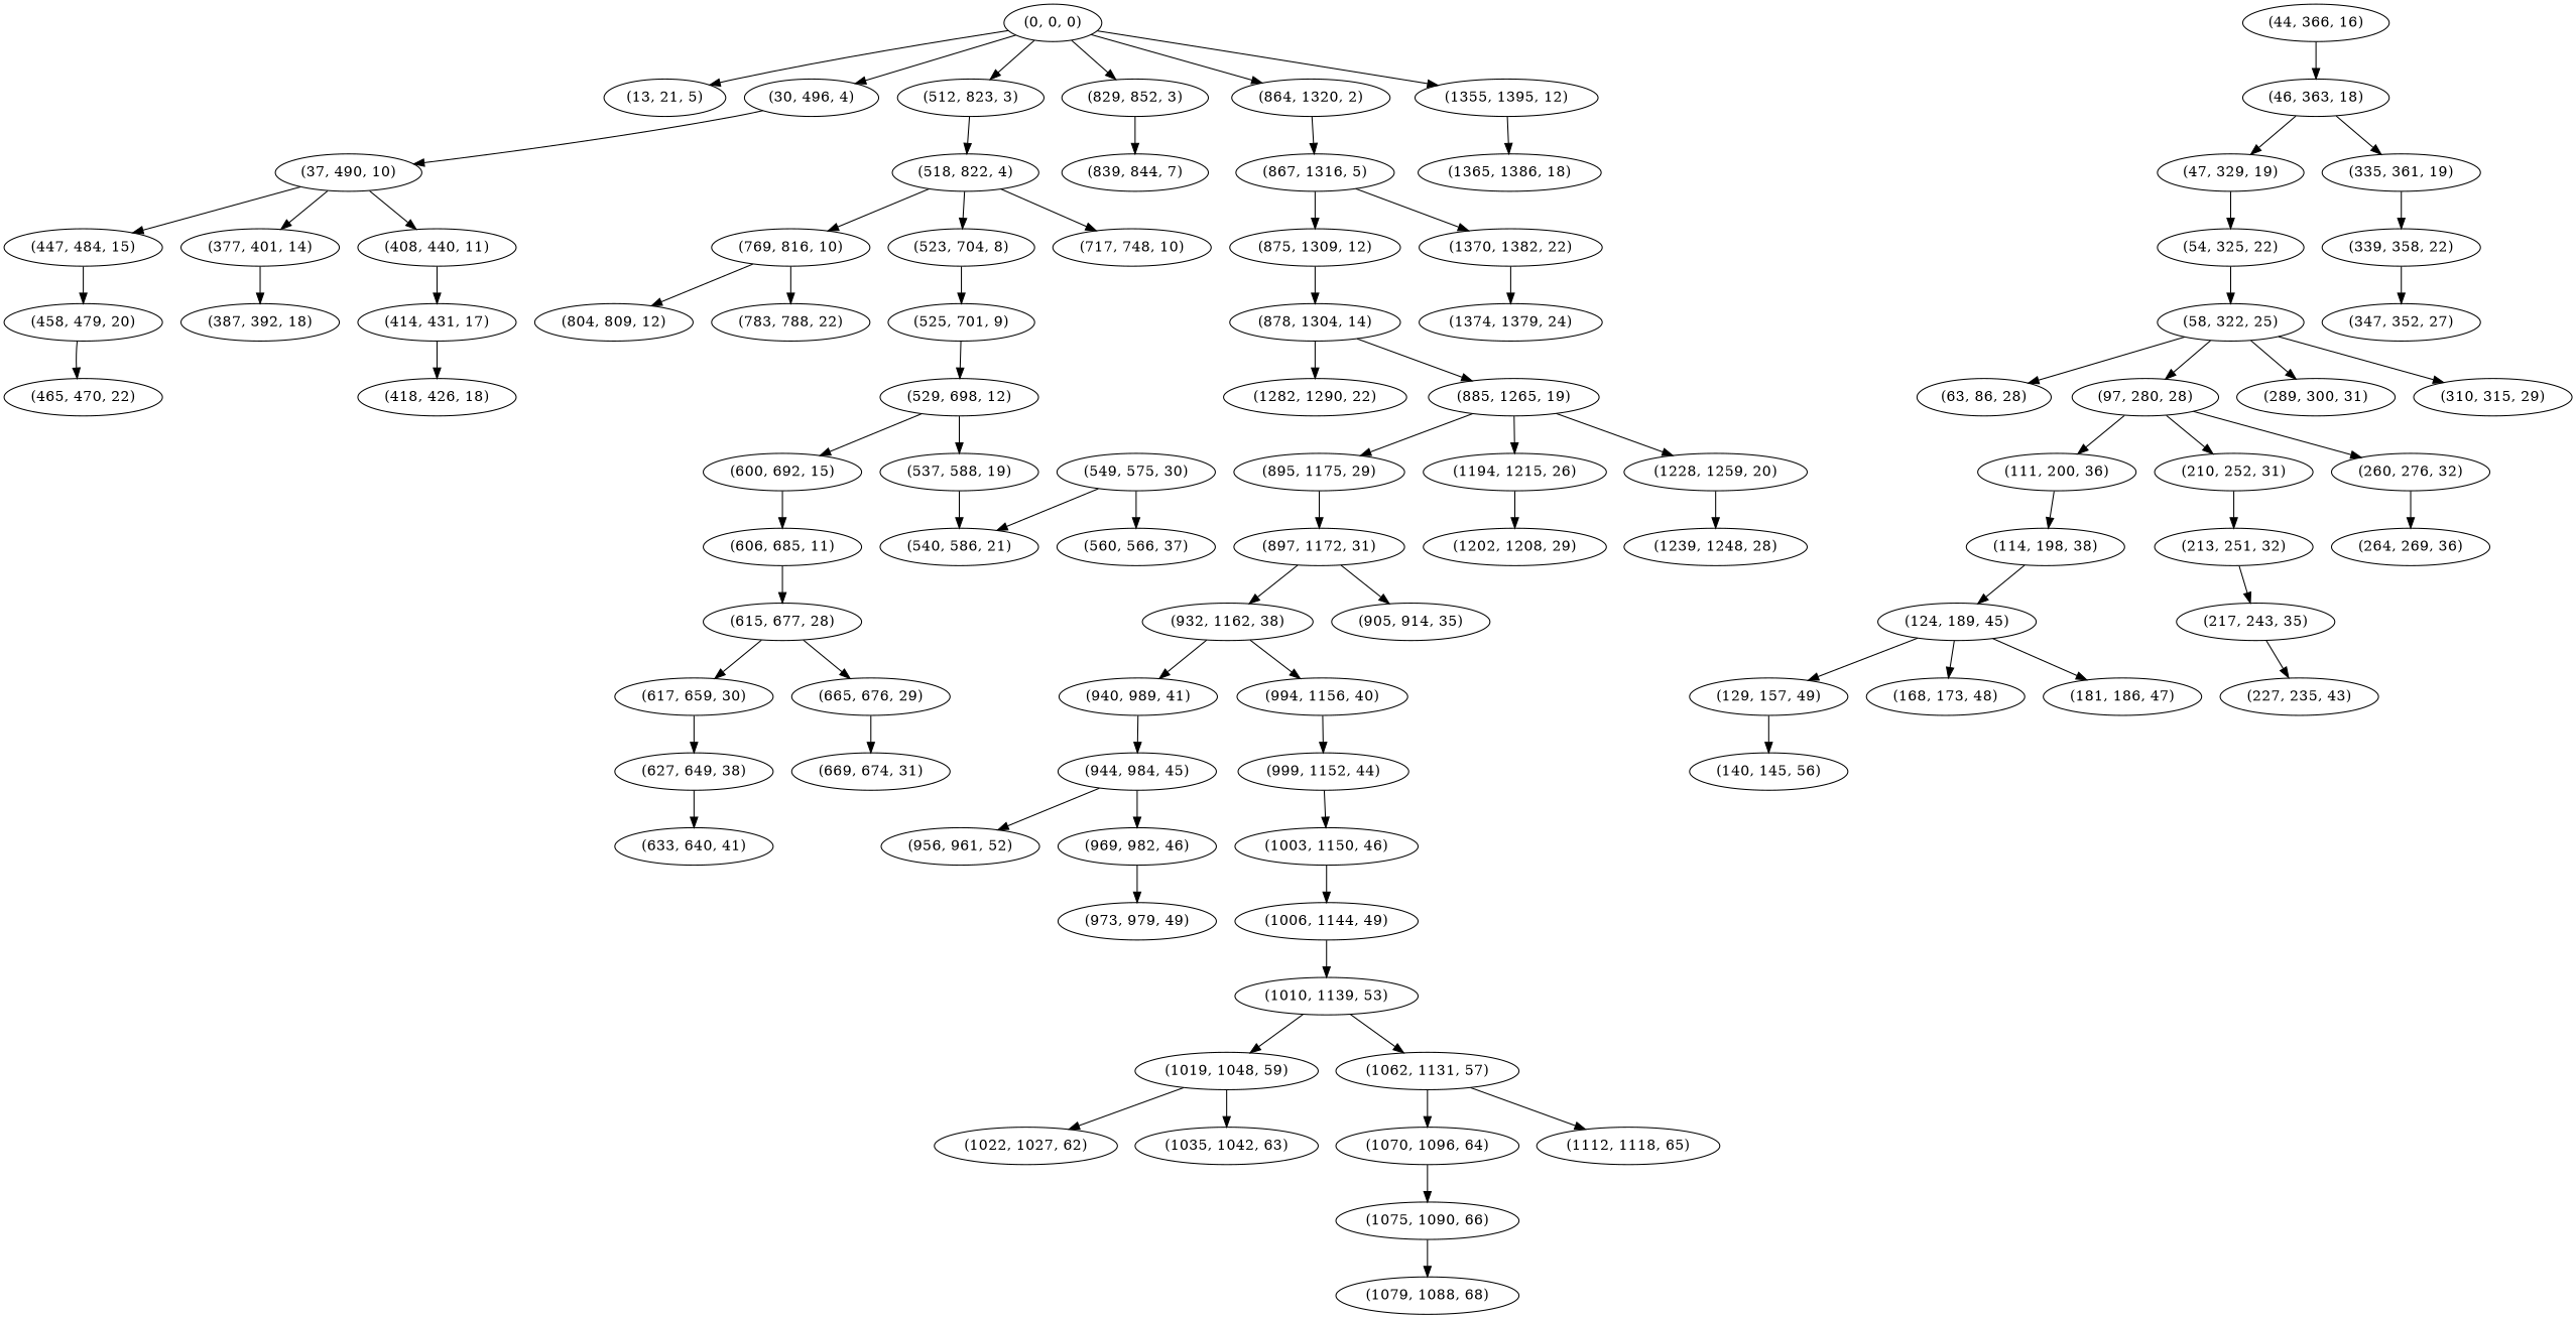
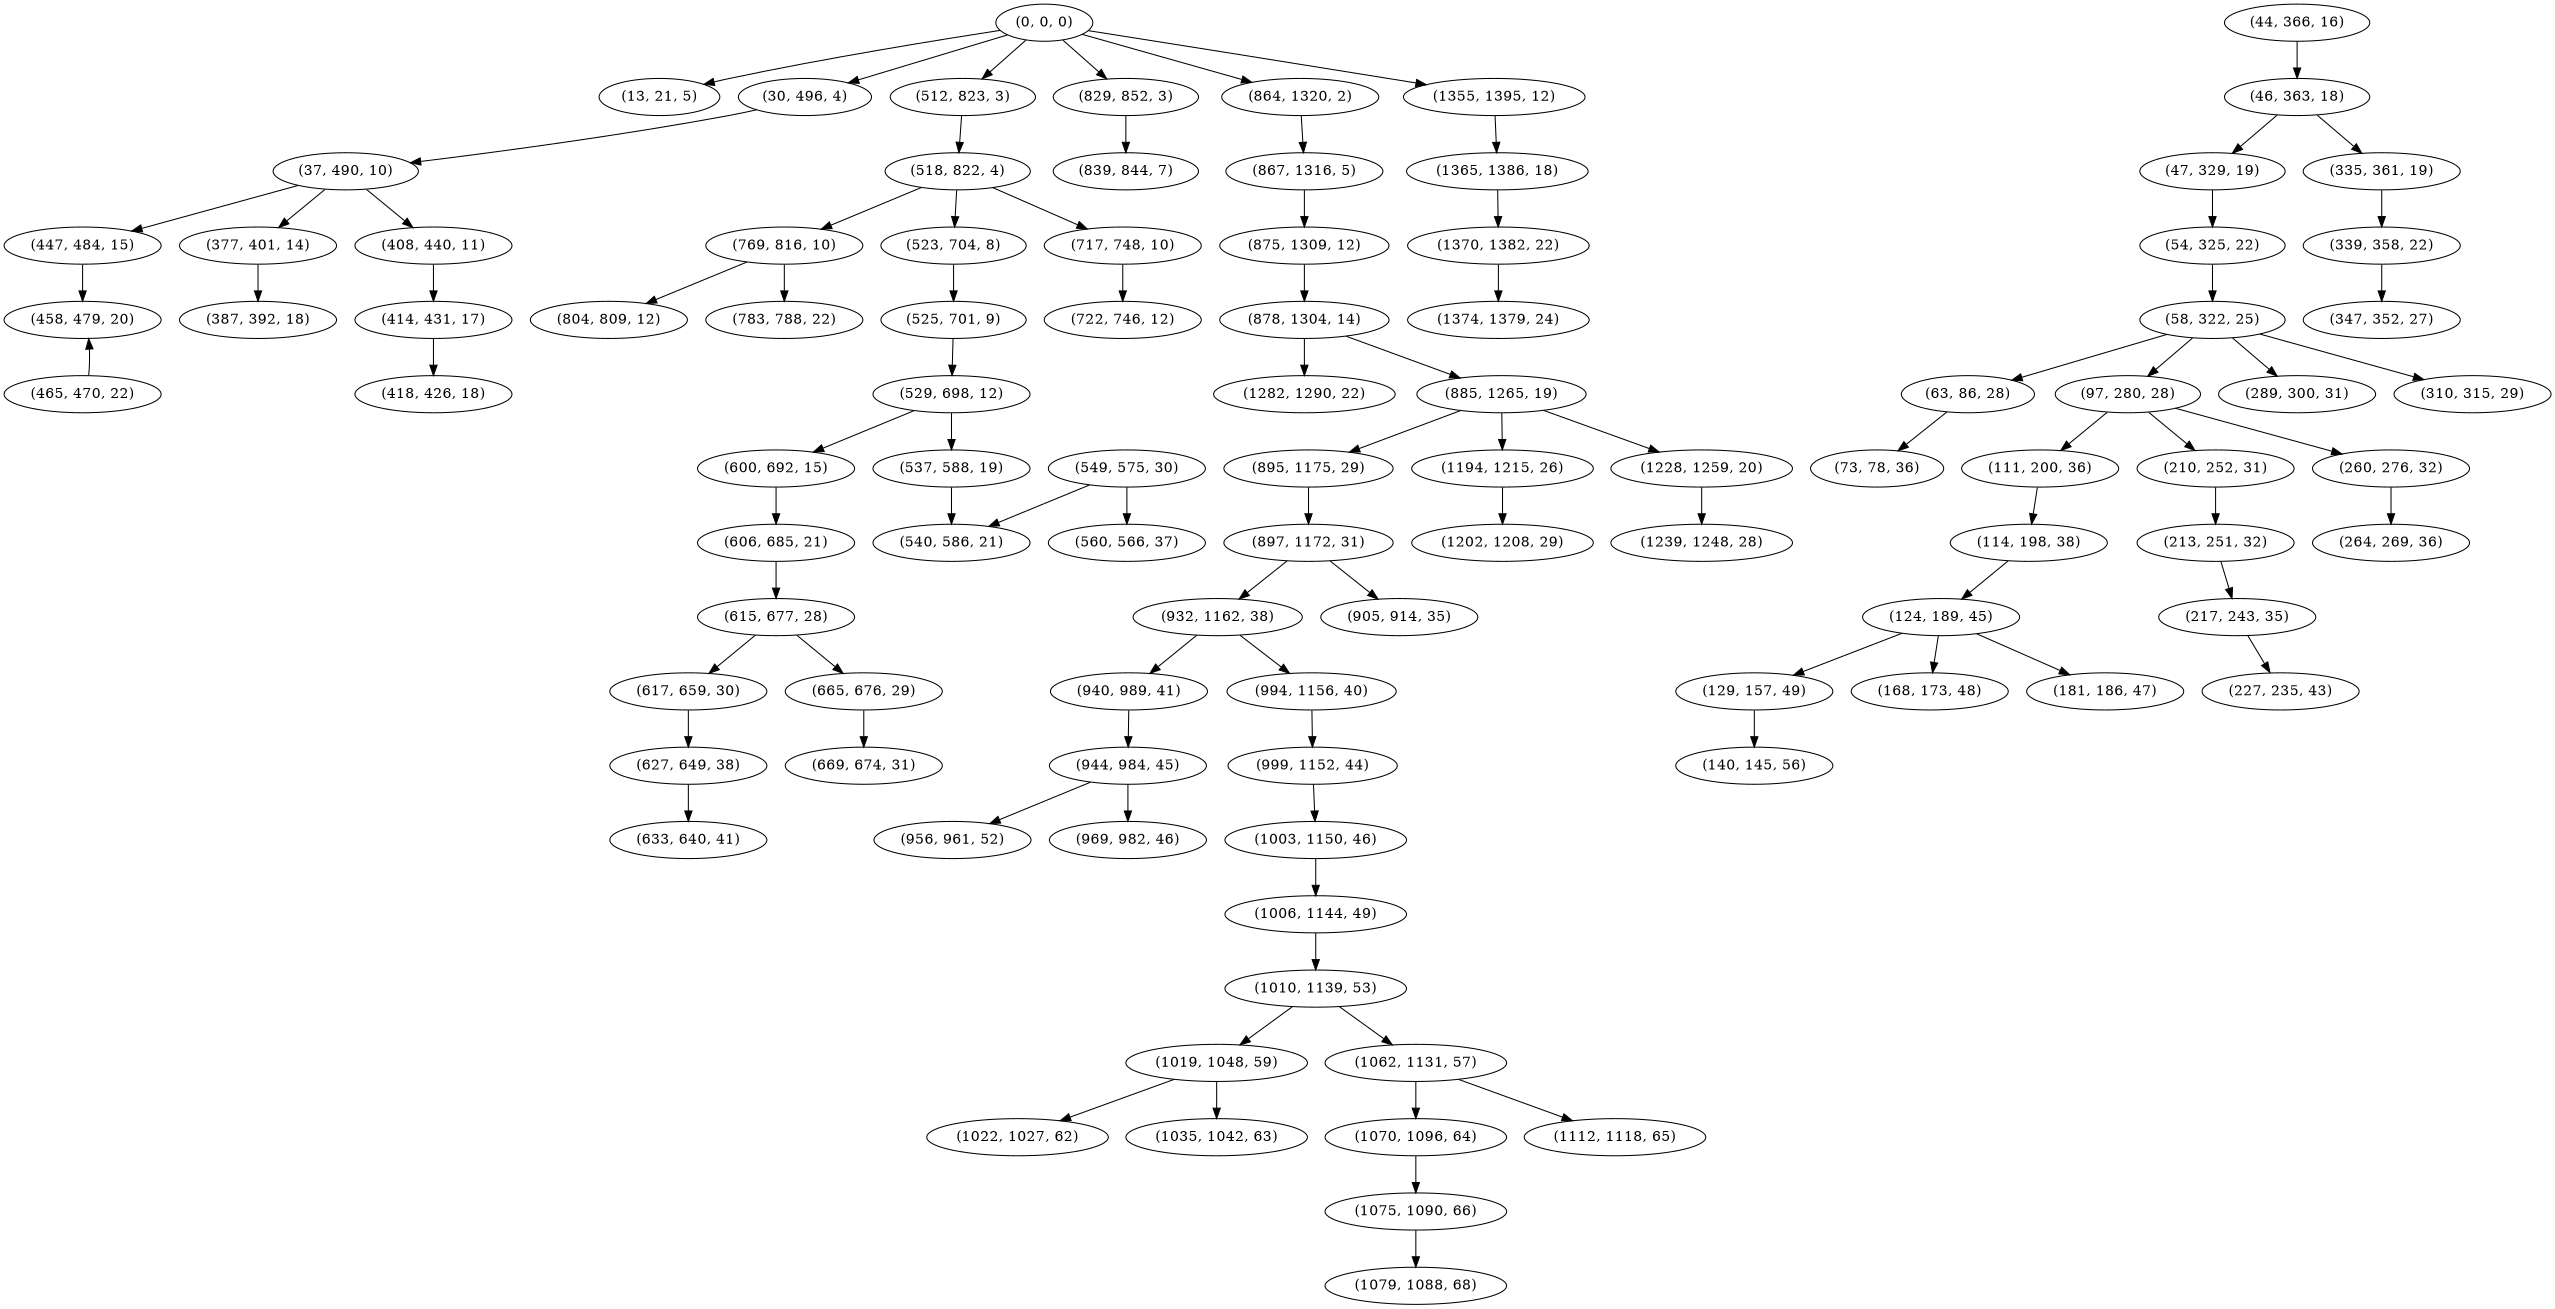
  digraph {
    "(0, 0, 0)"
    "(13, 21, 5)"
    "(30, 496, 4)"
    "(512, 823, 3)"
    "(829, 852, 3)"
    "(864, 1320, 2)"
    "(1355, 1395, 12)"
    "(37, 490, 10)"
    "(518, 822, 4)"
    "(839, 844, 7)"
    "(867, 1316, 5)"
    "(1365, 1386, 18)"
    "(377, 401, 14)"
    "(408, 440, 11)"
    "(447, 484, 15)"
    "(44, 366, 16)"
    "(46, 363, 18)"
    "(387, 392, 18)"
    "(414, 431, 17)"
    "(458, 479, 20)"
    "(47, 329, 19)"
    "(335, 361, 19)"
    "(54, 325, 22)"
    "(339, 358, 22)"
    "(58, 322, 25)"
    "(63, 86, 28)"
    "(97, 280, 28)"
    "(289, 300, 31)"
    "(310, 315, 29)"
+   "(73, 78, 36)"
    "(111, 200, 36)"
    "(210, 252, 31)"
    "(260, 276, 32)"
    "(114, 198, 38)"
    "(213, 251, 32)"
    "(264, 269, 36)"
    "(124, 189, 45)"
    "(129, 157, 49)"
    "(168, 173, 48)"
    "(181, 186, 47)"
    "(140, 145, 56)"
    "(217, 243, 35)"
    "(227, 235, 43)"
    "(347, 352, 27)"
    "(418, 426, 18)"
    "(465, 470, 22)"
    "(523, 704, 8)"
    "(717, 748, 10)"
    "(769, 816, 10)"
    "(525, 701, 9)"
+   "(722, 746, 12)"
    "(783, 788, 22)"
    "(804, 809, 12)"
    "(529, 698, 12)"
    "(537, 588, 19)"
    "(600, 692, 15)"
    "(540, 586, 21)"
-   "(606, 685, 21)" [label="(606, 685, 11)"]
+   "(606, 685, 21)"
    "(549, 575, 30)"
    "(560, 566, 37)"
    "(615, 677, 28)"
    "(617, 659, 30)"
    "(665, 676, 29)"
    "(627, 649, 38)"
    "(669, 674, 31)"
    "(633, 640, 41)"
    "(875, 1309, 12)"
    "(878, 1304, 14)"
    "(885, 1265, 19)"
    "(1282, 1290, 22)"
    "(895, 1175, 29)"
    "(1194, 1215, 26)"
    "(1228, 1259, 20)"
    "(897, 1172, 31)"
    "(1202, 1208, 29)"
    "(1239, 1248, 28)"
    "(905, 914, 35)"
    "(932, 1162, 38)"
    "(940, 989, 41)"
    "(994, 1156, 40)"
    "(944, 984, 45)"
    "(999, 1152, 44)"
    "(956, 961, 52)"
    n84 [label="(969, 982, 46)"]
-   "(973, 979, 49)"
    "(1003, 1150, 46)"
    "(1006, 1144, 49)"
    "(1010, 1139, 53)"
    "(1019, 1048, 59)"
    "(1062, 1131, 57)"
    "(1022, 1027, 62)"
    "(1035, 1042, 63)"
    "(1070, 1096, 64)"
    "(1112, 1118, 65)"
    "(1075, 1090, 66)"
    "(1079, 1088, 68)"
    "(1370, 1382, 22)"
    "(1374, 1379, 24)"
    "(0, 0, 0)" -> "(13, 21, 5)"
    "(0, 0, 0)" -> "(30, 496, 4)"
    "(0, 0, 0)" -> "(512, 823, 3)"
    "(0, 0, 0)" -> "(829, 852, 3)"
    "(0, 0, 0)" -> "(864, 1320, 2)"
    "(0, 0, 0)" -> "(1355, 1395, 12)"
    "(30, 496, 4)" -> "(37, 490, 10)"
    "(512, 823, 3)" -> "(518, 822, 4)"
    "(829, 852, 3)" -> "(839, 844, 7)"
    "(864, 1320, 2)" -> "(867, 1316, 5)"
    "(1355, 1395, 12)" -> "(1365, 1386, 18)"
    "(37, 490, 10)" -> "(377, 401, 14)"
    "(37, 490, 10)" -> "(408, 440, 11)"
    "(37, 490, 10)" -> "(447, 484, 15)"
    "(518, 822, 4)" -> "(523, 704, 8)"
    "(518, 822, 4)" -> "(717, 748, 10)"
    "(518, 822, 4)" -> "(769, 816, 10)"
    "(867, 1316, 5)" -> "(875, 1309, 12)"
-   "(867, 1316, 5)" -> "(1370, 1382, 22)"
+   "(1365, 1386, 18)" -> "(1370, 1382, 22)"
    "(377, 401, 14)" -> "(387, 392, 18)"
    "(408, 440, 11)" -> "(414, 431, 17)"
    "(447, 484, 15)" -> "(458, 479, 20)"
    "(44, 366, 16)" -> "(46, 363, 18)"
    "(46, 363, 18)" -> "(47, 329, 19)"
    "(46, 363, 18)" -> "(335, 361, 19)"
    "(414, 431, 17)" -> "(418, 426, 18)"
-   "(458, 479, 20)" -> "(465, 470, 22)"
+   "(465, 470, 22)" -> "(458, 479, 20)"
    "(47, 329, 19)" -> "(54, 325, 22)"
    "(335, 361, 19)" -> "(339, 358, 22)"
    "(54, 325, 22)" -> "(58, 322, 25)"
    "(339, 358, 22)" -> "(347, 352, 27)"
    "(58, 322, 25)" -> "(63, 86, 28)"
    "(58, 322, 25)" -> "(97, 280, 28)"
    "(58, 322, 25)" -> "(289, 300, 31)"
    "(58, 322, 25)" -> "(310, 315, 29)"
+   "(63, 86, 28)" -> "(73, 78, 36)"
    "(97, 280, 28)" -> "(111, 200, 36)"
    "(97, 280, 28)" -> "(210, 252, 31)"
    "(97, 280, 28)" -> "(260, 276, 32)"
    "(111, 200, 36)" -> "(114, 198, 38)"
    "(210, 252, 31)" -> "(213, 251, 32)"
    "(260, 276, 32)" -> "(264, 269, 36)"
    "(114, 198, 38)" -> "(124, 189, 45)"
    "(213, 251, 32)" -> "(217, 243, 35)"
    "(124, 189, 45)" -> "(129, 157, 49)"
    "(124, 189, 45)" -> "(168, 173, 48)"
    "(124, 189, 45)" -> "(181, 186, 47)"
    "(129, 157, 49)" -> "(140, 145, 56)"
    "(217, 243, 35)" -> "(227, 235, 43)"
    "(523, 704, 8)" -> "(525, 701, 9)"
+   "(717, 748, 10)" -> "(722, 746, 12)"
    "(769, 816, 10)" -> "(783, 788, 22)"
    "(769, 816, 10)" -> "(804, 809, 12)"
    "(525, 701, 9)" -> "(529, 698, 12)"
    "(529, 698, 12)" -> "(537, 588, 19)"
    "(529, 698, 12)" -> "(600, 692, 15)"
    "(537, 588, 19)" -> "(540, 586, 21)"
    "(600, 692, 15)" -> "(606, 685, 21)"
    "(606, 685, 21)" -> "(615, 677, 28)"
    "(549, 575, 30)" -> "(540, 586, 21)"
    "(549, 575, 30)" -> "(560, 566, 37)"
    "(615, 677, 28)" -> "(617, 659, 30)"
    "(615, 677, 28)" -> "(665, 676, 29)"
    "(617, 659, 30)" -> "(627, 649, 38)"
    "(665, 676, 29)" -> "(669, 674, 31)"
    "(627, 649, 38)" -> "(633, 640, 41)"
    "(875, 1309, 12)" -> "(878, 1304, 14)"
    "(878, 1304, 14)" -> "(885, 1265, 19)"
    "(878, 1304, 14)" -> "(1282, 1290, 22)"
    "(885, 1265, 19)" -> "(895, 1175, 29)"
    "(885, 1265, 19)" -> "(1194, 1215, 26)"
    "(885, 1265, 19)" -> "(1228, 1259, 20)"
    "(895, 1175, 29)" -> "(897, 1172, 31)"
    "(1194, 1215, 26)" -> "(1202, 1208, 29)"
    "(1228, 1259, 20)" -> "(1239, 1248, 28)"
    "(897, 1172, 31)" -> "(905, 914, 35)"
    "(897, 1172, 31)" -> "(932, 1162, 38)"
    "(932, 1162, 38)" -> "(940, 989, 41)"
    "(932, 1162, 38)" -> "(994, 1156, 40)"
    "(940, 989, 41)" -> "(944, 984, 45)"
    "(994, 1156, 40)" -> "(999, 1152, 44)"
    "(944, 984, 45)" -> "(956, 961, 52)"
    "(944, 984, 45)" -> n84
    "(999, 1152, 44)" -> "(1003, 1150, 46)"
-   n84 -> "(973, 979, 49)"
    "(1003, 1150, 46)" -> "(1006, 1144, 49)"
    "(1006, 1144, 49)" -> "(1010, 1139, 53)"
    "(1010, 1139, 53)" -> "(1019, 1048, 59)"
    "(1010, 1139, 53)" -> "(1062, 1131, 57)"
    "(1019, 1048, 59)" -> "(1022, 1027, 62)"
    "(1019, 1048, 59)" -> "(1035, 1042, 63)"
    "(1062, 1131, 57)" -> "(1070, 1096, 64)"
    "(1062, 1131, 57)" -> "(1112, 1118, 65)"
    "(1070, 1096, 64)" -> "(1075, 1090, 66)"
    "(1075, 1090, 66)" -> "(1079, 1088, 68)"
    "(1370, 1382, 22)" -> "(1374, 1379, 24)"
  }
